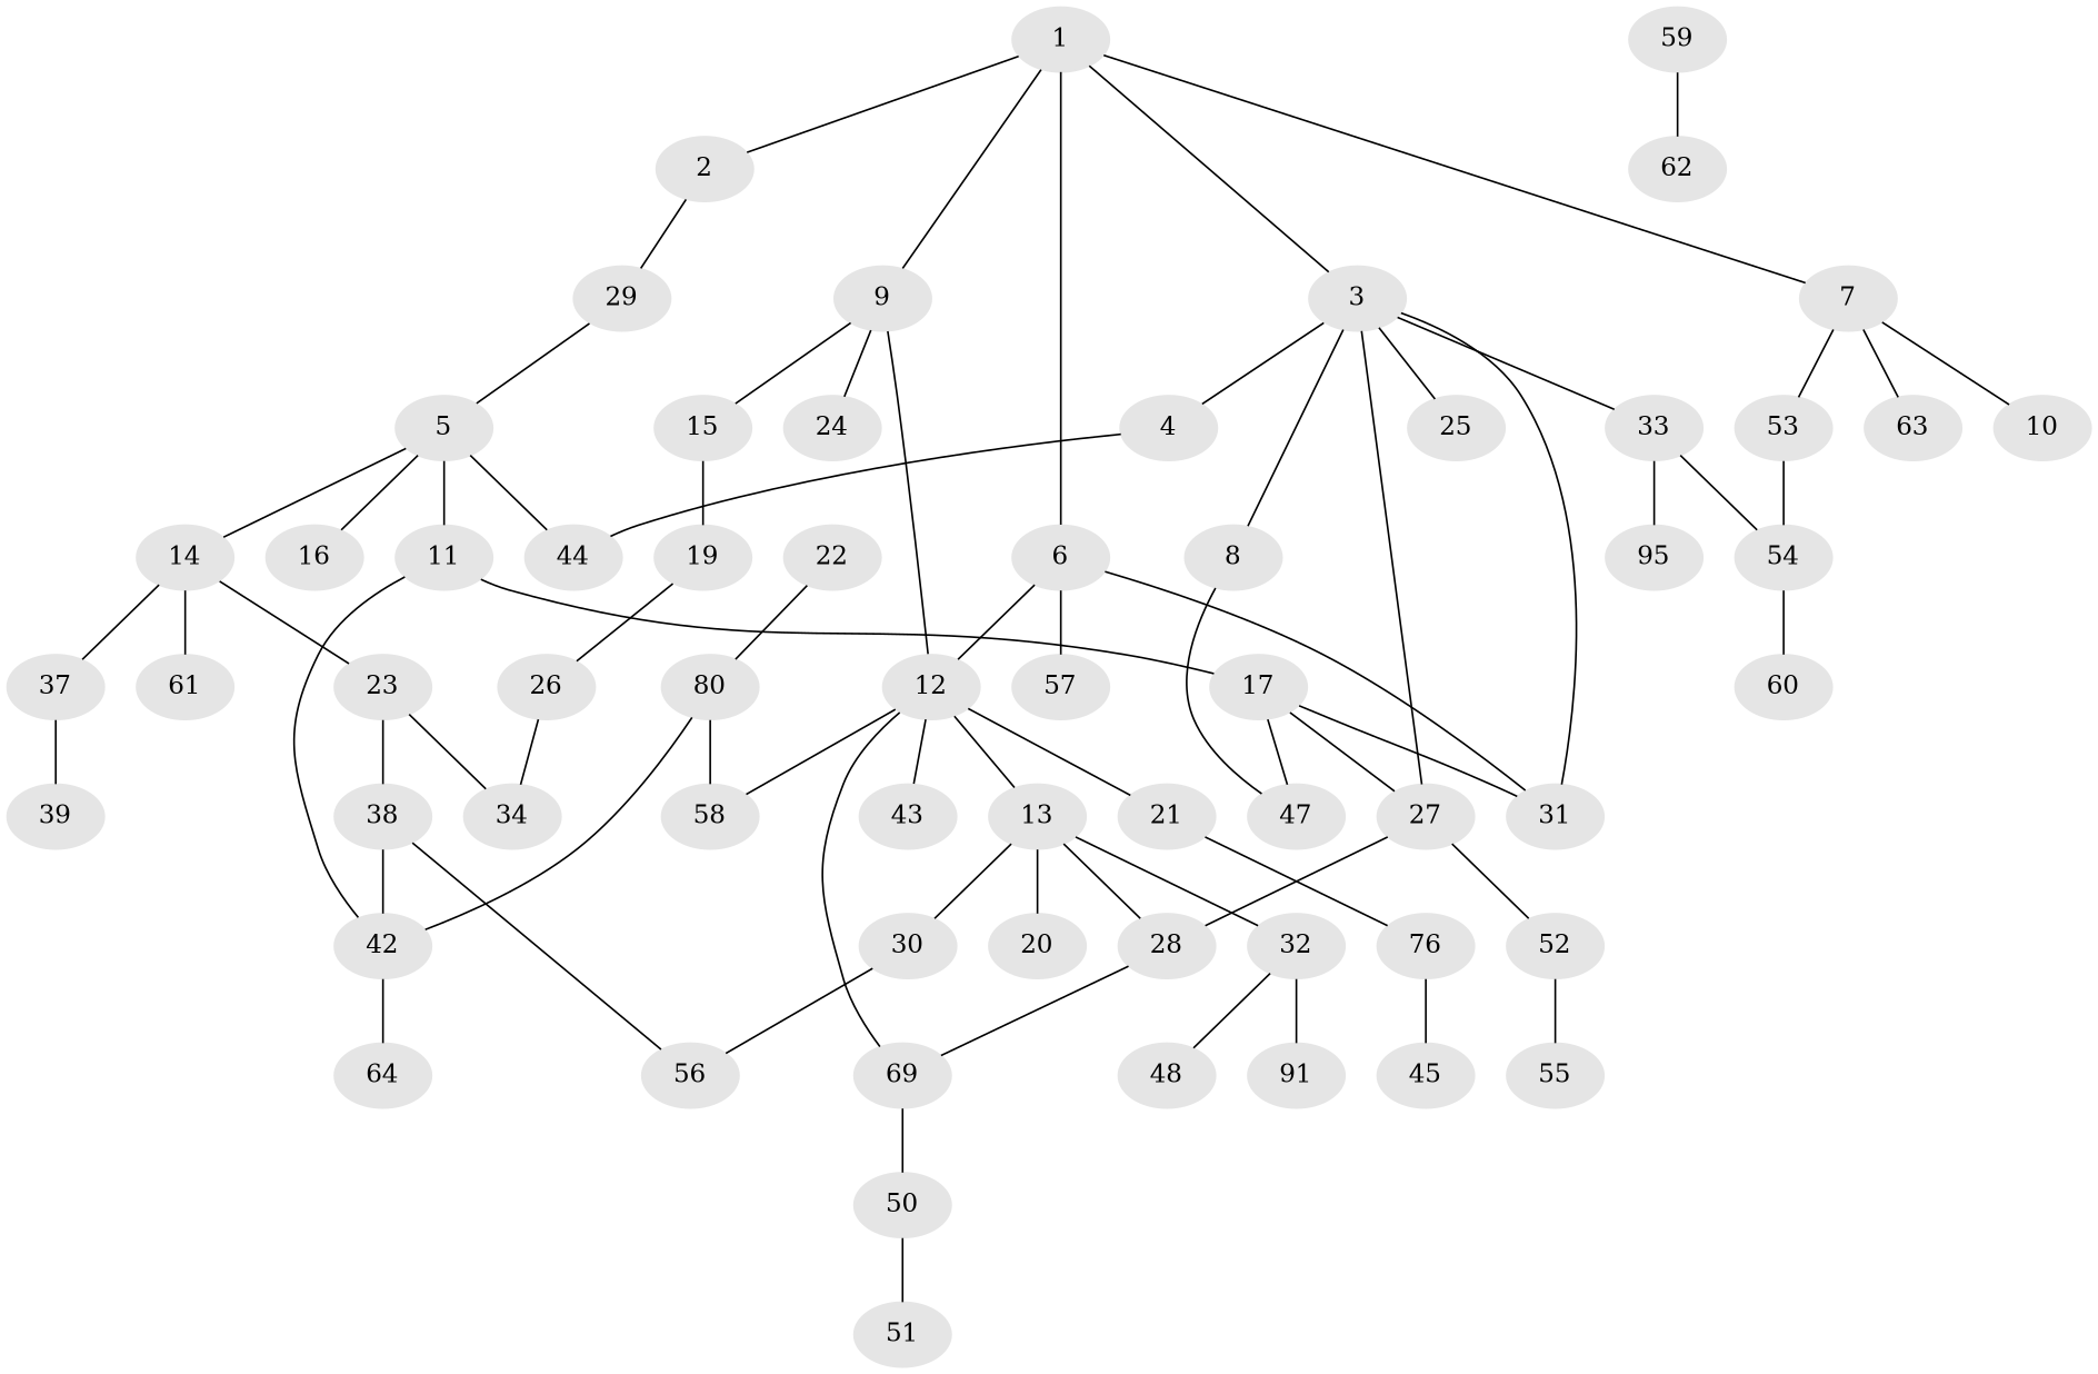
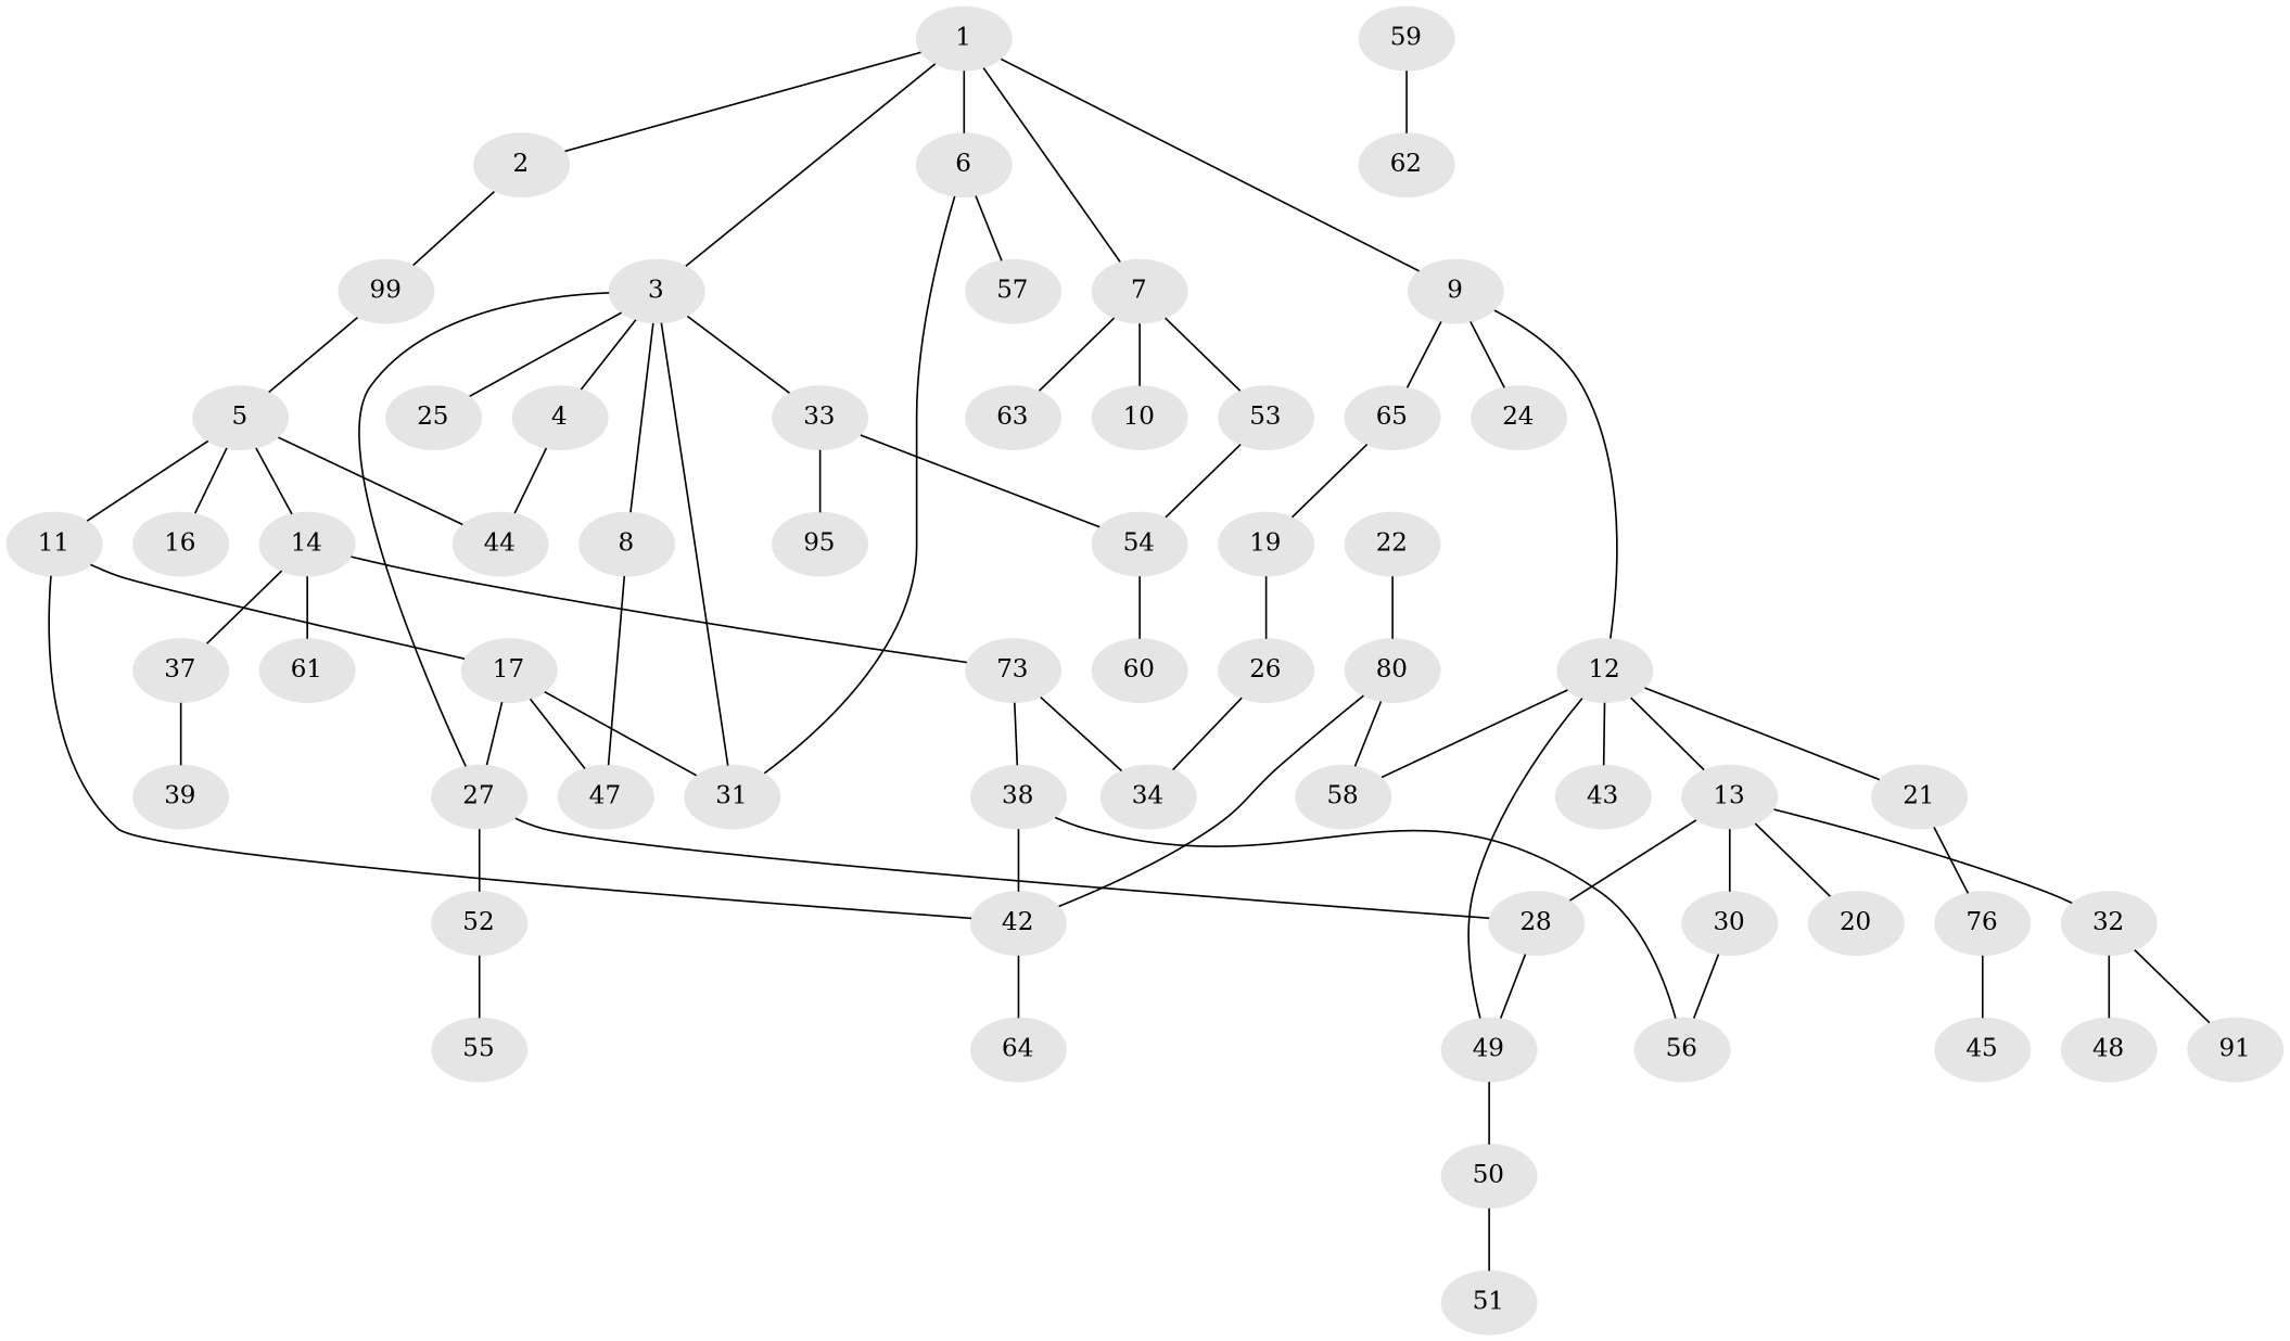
  graph {
    node [color=gray90 style=filled]
    1
    2
    3
    6
    7
    9
-   29
+   29 [label=99]
    4
    8
    25
    27
    31
    33
    12
    57
    10
    53
    63
-   15
+   15 [label=65]
    24
    n21 [label=80]
    22
    5
    44
    11
    14
    16
    47
    28
    52
    n31 [label=95]
    54
    17
    42
-   23
+   23 [label=73]
    37
    61
    13
    21
    43
-   49 [label=69]
+   49
    58
    19
    64
    20
    30
    32
    n48 [label=76]
    50
    56
    n51 [label=91]
    48
    34
    38
    39
    26
    45
    55
    60
    59
    62
    51
    1 -- 2
    1 -- 3
    1 -- 6
    1 -- 7
    1 -- 9
    2 -- 29
    3 -- 4
    3 -- 8
    3 -- 25
    3 -- 27
    3 -- 31
    3 -- 33
    6 -- 31
-   6 -- 12
    6 -- 57
    7 -- 10
    7 -- 53
    7 -- 63
    9 -- 12
    9 -- 15
    9 -- 24
    29 -- 5
    4 -- 44
    8 -- 47
    27 -- 28
    27 -- 52
    33 -- n31
    33 -- 54
    12 -- 13
    12 -- 21
    12 -- 43
    12 -- 49
    12 -- 58
    53 -- 54
    15 -- 19
    n21 -- 42
    n21 -- 58
    22 -- n21
    5 -- 44
    5 -- 11
    5 -- 14
    5 -- 16
    11 -- 17
    11 -- 42
    14 -- 23
    14 -- 37
    14 -- 61
    28 -- 49
    52 -- 55
    54 -- 60
    17 -- 27
    17 -- 31
    17 -- 47
    42 -- 64
    23 -- 34
    23 -- 38
    37 -- 39
    13 -- 28
    13 -- 20
    13 -- 30
    13 -- 32
    21 -- n48
    49 -- 50
    19 -- 26
    30 -- 56
    32 -- n51
    32 -- 48
    n48 -- 45
    50 -- 51
    38 -- 42
    38 -- 56
    26 -- 34
    59 -- 62
  }
